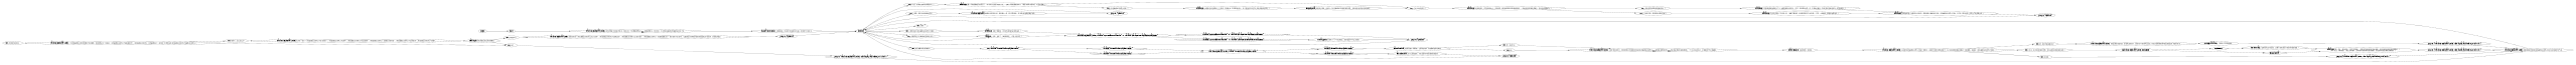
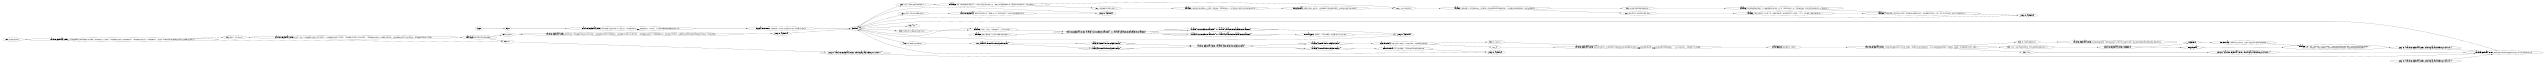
  digraph {
    rankdir=LR
    n1 [label=START]
    n2 [label=input]
    n3 [label="Man from Hjelmdall Series: 展示架堆满了破旧的平装书，封面上有一个很显眼的野蛮人——肌肉极度发达，手持长剑。几乎所有标题都包含*赫姆达尔*这个词。"]
    n4 [label="Physical Instrument: 这彻彻底底，*完完全全*就是你本人嘛。你找到了*对的*书。"]
    n5 [label="Man from Hjelmdall Series: 也许有一百本？“来自赫姆达尔的男人与末日先哲”，“来自赫姆达尔的男人与虚神”，“来自赫姆达尔的男人与焦土策略”，“来自赫姆达尔的男人：赫姆达尔殖民地”，“来自赫姆达尔的男人与沼泽怪兽”，来自赫姆达尔的男人与雪蟹”。"]
    n6 [label="Half Light: 那些雪蟹比听起来的更糟糕。"]
    n7 [label="You: 就这些吗？"]
    n8 [label="You: 够了。"]
    n9 [label="You: “哇哦，还有这么多赫姆达尔…”"]
    n10 [label="Man from Hjelmdall: 赫姆达尔的英雄小说，堆得像山一样。跟*本尊*相比，罗伊那件衬衫根本微不足道。"]
    n11 [label="Jump to: [hjelmhub]"]
    n12 [label="Plaisance: 她推了推眼镜。“它*成为*畅销书是有理由的。”"]
    n13 [label="Man from Hjelmdall Series: Variable[\"tc.turn_off_tutorial_node\"]  or  Variable[\"character.interactable_tutorial_seen\"]"]
    n14 [label="Variable[\"tc.turn_off_tutorial_node\"]  or  Variable[\"character.interactable_tutorial_seen\"]" shape=diamond]
    n15 [label="!(Variable[\"tc.turn_off_tutorial_node\"]  or  Variable[\"character.interactable_tutorial_seen\"])" shape=diamond]
    n16 [label="Light from Hjelmdall Series: IsKimHere()"]
    n17 [label="IsKimHere()" shape=diamond]
    n18 [label="!(Encyclopedia())" shape=diamond]
    n19 [label="Kim Kitsuragi: “如果我可以补充的话，这整个系列还很*讨喜的*种族歧视呢。”"]
    n20 [label="Plaisance: “哦，先生，我知道的。”店主立即道歉。“它真的不能代表我们的价值观。但是这家店还是要迎合顾客的。”\n“哦，先生，我知道的。”店主立即道歉。“它真的不能代表我们的价值观。但是这家店还是要迎合顾客的。”"]
    n21 [label="Jump to: [Man from Hjelmdall Series: \"The display rack before you is burd...\"]"]
    n22 [label="You: “听起来不像是我感兴趣的东西。”"]
    n23 [label="Plaisance: “总算遇到通情达理的人了…”她摆弄着自己的吊坠。“不过，我还是劝你买一本。毕竟他们都说，不能只通过封面来评判一本书的好坏。”"]
    n24 [label="Plaisance: “如果你是第一次看系列小说的话，那我推荐从‘赫姆达尔传奇：来自赫姆达尔的男人’开始。对于这个系列来说，这本入门应该最合适。”"]
    n25 [label="You: [离开。]"]
    n26 [label="You: “店主，跟我说说那本肌肉男的书。”"]
    n27 [label="Plaisance: “哦，*来自赫姆达尔的男人*。一本非常出名的系列冒险小说。”她略为不屑地看着那本书。“那些书非常有伤风化，而且还很暴力。”"]
    n28 [label="You: “来自赫姆达尔的男人是谁？”"]
    n29 [label="You: “为什么会流行呢？”"]
    n30 [label="Plaisance: “有什么关系吗？它们都一样。”她翻了翻白眼，然后摆弄起脖子上的吊坠。“不过，大家都说，顾客永远是对的。”"]
    n31 [label="Jump to: [hjelmhub]"]
    n32 [label="Plaisance: “他是来自冰封北国的一个‘英雄’，周游各地，主要是到处杀人。这个系列有几百本书…而且卖得相当不错。”"]
    n33 [label="Encyclopedia: 这是纸上冒险。发生在一个名叫赫姆达尔的虚拟神话世界。卡特拉洲上根本没有这种地方。"]
    n34 [label="Man from Hjelmdall Series: 你眼前的展示架被*来自赫姆达尔的男人*的小说压得喘不过气来。"]
    n35 [label=hjelmhub]
    n36 [label="Man from Hjelmdall Series: 还够没有呢！“来自赫姆达尔的男人之坠入地狱”，“来自赫姆达尔的男人与森林奴隶”，“来自赫姆达尔的男人之湖水深处”，“来自赫姆达尔的男人：燃烧的赫姆达尔”。甚至还有“死亡宣判”，以赫姆达尔世界观为背景的田园风战斗游戏书。还有很多很多。"]
    n37 [label="Jump to: [hjelmhub]"]
    n38 [label="You: 嗯，那些不都是魔女吗？"]
    n39 [label="Man from Hjelmdall Series: 特别是那些搔首弄姿、眼含秋波的家伙，好像只穿了身装甲比基尼。而且还有蛇蜥样的野兽盘绕在她的‘胸腹肩’区域。"]
-   n40 [label="Conceptualization: 它是恶行与罪孽的象征。"]
    n41 [label="Plaisance: “鲜血和暴力，衣不遮体的女人，史诗故事，还有他遇到的所有神秘的东西。一定会吸引那些缺乏想象力，而且无所事事的人。”"]
    n42 [label="You: “店主，这本书很歧视女性啊。你怎么能卖这种肮脏的东西？”"]
    n43 [label="Man from Hjelmdall Series: Variable[\"doomed.book_wc_hjelmwoman\"]"]
    n44 [label="Variable[\"doomed.book_wc_hjelmwoman\"]" shape=diamond]
    n45 [label="!(Variable[\"doomed.book_wc_hjelmwoman\"])" shape=diamond]
    n46 [label="Pain Threshold: 后脑勺感到一阵刺痛，让你有些退却。你的眼睛也开始抽搐。"]
    n47 [label="Pain Threshold: 没什么感兴趣的。只有沉默和宇宙背景的痛苦辐射。"]
    n48 [label="You: 呃，这是什么？"]
    n49 [label="You: 啊！"]
    n50 [label="Jump to: [hjelmhub]"]
    n51 [label="Jump to: [Man from Hjelmdall Series: \"The display rack before you is burd...\"]"]
    n52 [label="Man from Hjelmdall Series: 你的手伸向那本书，光滑的封面上印着肌肉发达的*来自赫姆达尔的男人*——被*链条束缚*的男人——他正跪在通往王座的楼梯前。一个女人坐在王座上，正朝着那个男人抛媚眼。"]
    n53 [label="Inland Empire: 她在嘲笑他，轻视他。"]
    n54 [label="You: 有意思。"]
    n55 [label="Jump to: [Man from Hjelmdall Series: \"The display rack before you is burd...\"]"]
    n56 [label="You: “我想买那个叫‘赫姆达尔英雄传’的书。”"]
    n57 [label="You: 有没有哪本书在呼唤我？"]
-   n58 [label="You: “我想买这本‘来自赫姆达尔的男人与魔女’。”"]
    n59 [label="Plaisance: “没错，当然了。”她搓着双手。“又是个好买卖。”"]
    n60 [label="You: Variable[\"doomed.book_wc_hjelmwoman\"]"]
    n61 [label="You: 浏览陈列的书籍。"]
    n62 [label="Man from Hjelmdall Series: 一排排的赫姆达尔英雄传模糊了你的视线。你依稀辨认出一些标题：“来自赫姆达尔的男人与猛犸象骑手”，“来自赫姆达尔的男人：回到赫姆达尔”，还有最一本唯我论的“来自赫姆达尔的男人与赫姆达尔的男人”。"]
    n63 [label="Man from Hjelmdall Series: 在王座和来自赫姆达尔男人中间是一团篝火，在墙壁上投射出黑色的影子。女人头饰的阴影看起来像是一对恶魔角。标题是：“来自赫姆达尔的男人与魔女。”"]
    n64 [label="You: 我的天，怎么这么多？"]
    n65 [label="Jump to: [hjelmhub]"]
    n66 [label="Tutorial Agent: 你得到了一个可互动物品。前往物品栏中与之互动吧。"]
    n67 [label="Variable[\"doomed.book_wc_hjelmwoman\"]" shape=diamond]
    n68 [label="!(Variable[\"doomed.book_wc_hjelmwoman\"])" shape=diamond]
    n69 [label="Jump to: [Man from Hjelmdall Series: \"The display rack before you is burd...\"]"]
    n70 [label="You: “听起来不错。那我应该从哪本开始？”"]
    n1 -> n2
    n2 -> n3
    n3 -> n4
    n4 -> n35
    n5 -> n6
    n6 -> n7
    n6 -> n8
    n7 -> n36
    n8 -> n51
    n9 -> n10
    n10 -> n11
    n11 -> n35
    n12 -> n13
    n13 -> n14
    n13 -> n15
    n14 -> n65
    n15 -> n66
    n16 -> n17
    n16 -> n18
    n17 -> n19
    n18 -> n20
    n19 -> n20
    n20 -> n21
    n21 -> n34
    n22 -> n23
    n23 -> n24
    n24 -> n31
    n26 -> n27
    n27 -> n28
    n27 -> n29
    n28 -> n32
    n29 -> n41
    n30 -> n24
    n31 -> n35
    n32 -> n33
    n33 -> n29
    n34 -> n35
    n35 -> n9
    n35 -> n25
    n35 -> n26
    n35 -> n56
    n35 -> n57
-   n35 -> n58
    n35 -> n59
    n36 -> n37
    n37 -> n35
    n38 -> n39
-   n39 -> n40
-   n40 -> n69
    n41 -> n22
    n41 -> n70
    n42 -> n16
    n43 -> n44
    n43 -> n45
    n44 -> n46
    n45 -> n47
    n46 -> n48
    n46 -> n49
    n47 -> n50
    n48 -> n52
    n49 -> n52
    n50 -> n35
    n51 -> n34
    n52 -> n53
    n53 -> n63
    n54 -> n55
    n55 -> n34
    n56 -> n59
    n57 -> n60
-   n58 -> n12
    n59 -> n13
    n60 -> n67
    n60 -> n68
    n61 -> n62
    n62 -> n8
    n62 -> n64
    n63 -> n38
    n63 -> n42
    n63 -> n54
    n64 -> n5
    n65 -> n35
    n66 -> n65
    n67 -> n43
    n68 -> n43
    n69 -> n34
    n70 -> n30
  }
